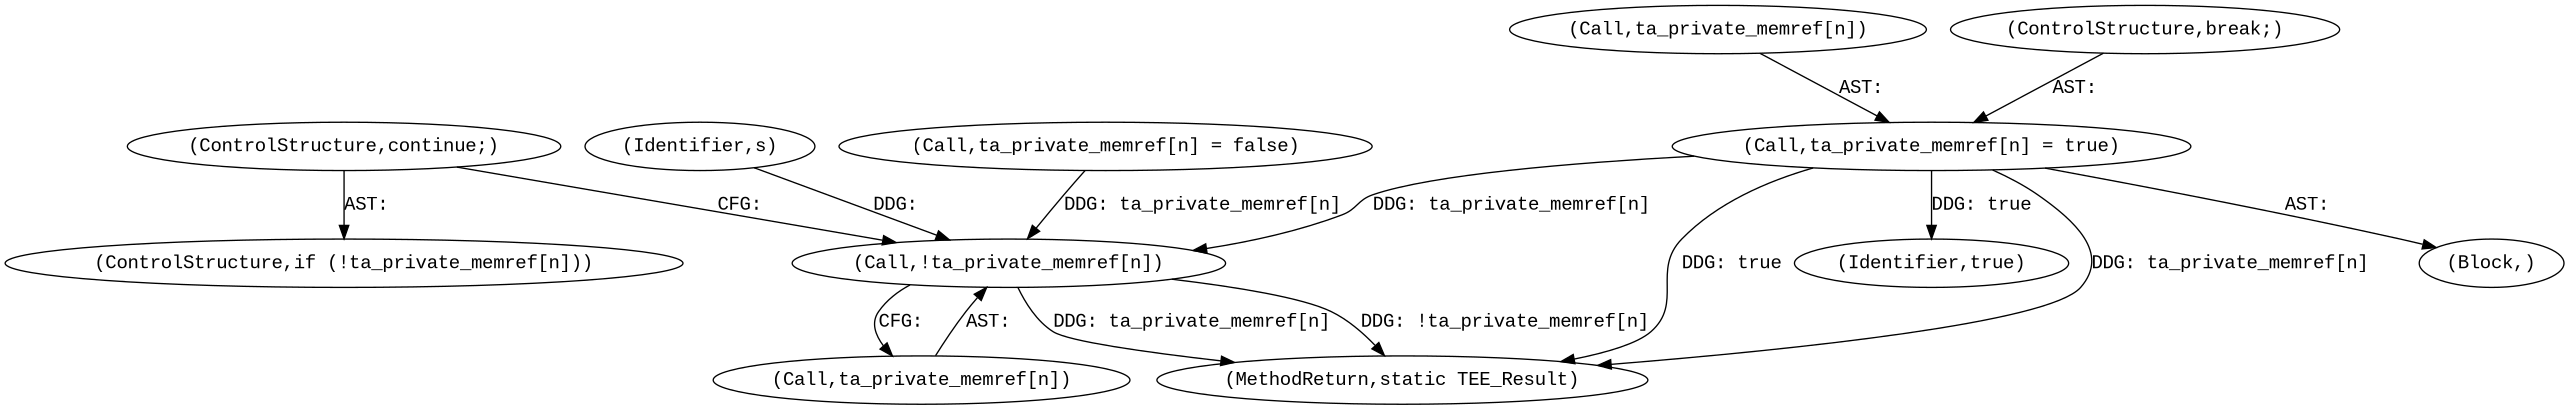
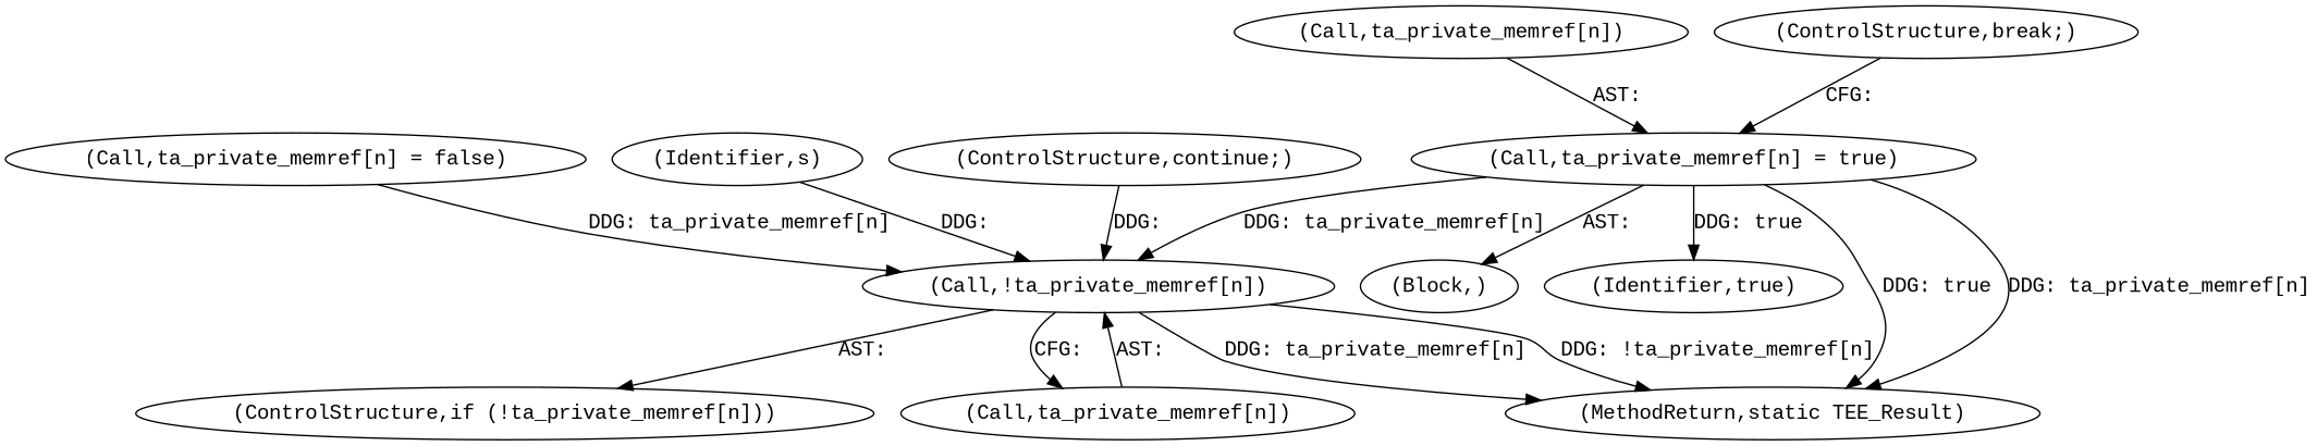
  digraph {
    fontname="Liberation Mono"
    node [fontname="Liberation Mono"]
    edge [fontname="Liberation Mono"]
    n1 [label="(Call,ta_private_memref[n] = true)"]
    n2 [label="(Call,!ta_private_memref[n])"]
    n3 [label="(MethodReturn,static TEE_Result)"]
    n4 [label="(Block,)"]
    n5 [label="(Identifier,true)"]
    n6 [label="(ControlStructure,if (!ta_private_memref[n]))"]
    n7 [label="(Call,ta_private_memref[n])"]
    n8 [label="(Call,ta_private_memref[n] = false)"]
    n9 [label="(Call,ta_private_memref[n])"]
    n10 [label="(ControlStructure,break;)"]
    n11 [label="(Identifier,s)"]
    n12 [label="(ControlStructure,continue;)"]
    n1 -> n2 [label="DDG: ta_private_memref[n]"]
    n1 -> n3 [label="DDG: true"]
    n1 -> n3 [label="DDG: ta_private_memref[n]"]
    n1 -> n4 [label="AST: "]
    n1 -> n5 [label="DDG: true"]
    n2 -> n3 [label="DDG: ta_private_memref[n]"]
    n2 -> n3 [label="DDG: !ta_private_memref[n]"]
-   n12 -> n6 [label="AST: "]
+   n2 -> n6 [label="AST: "]
    n2 -> n7 [label="CFG: "]
    n7 -> n2 [label="AST: "]
    n8 -> n2 [label="DDG: ta_private_memref[n]"]
    n9 -> n1 [label="AST: "]
-   n10 -> n1 [label="AST: "]
+   n10 -> n1 [label="CFG: "]
    n11 -> n2 [label="DDG: "]
-   n12 -> n2 [label="CFG: "]
+   n12 -> n2 [label="DDG: "]
  }
